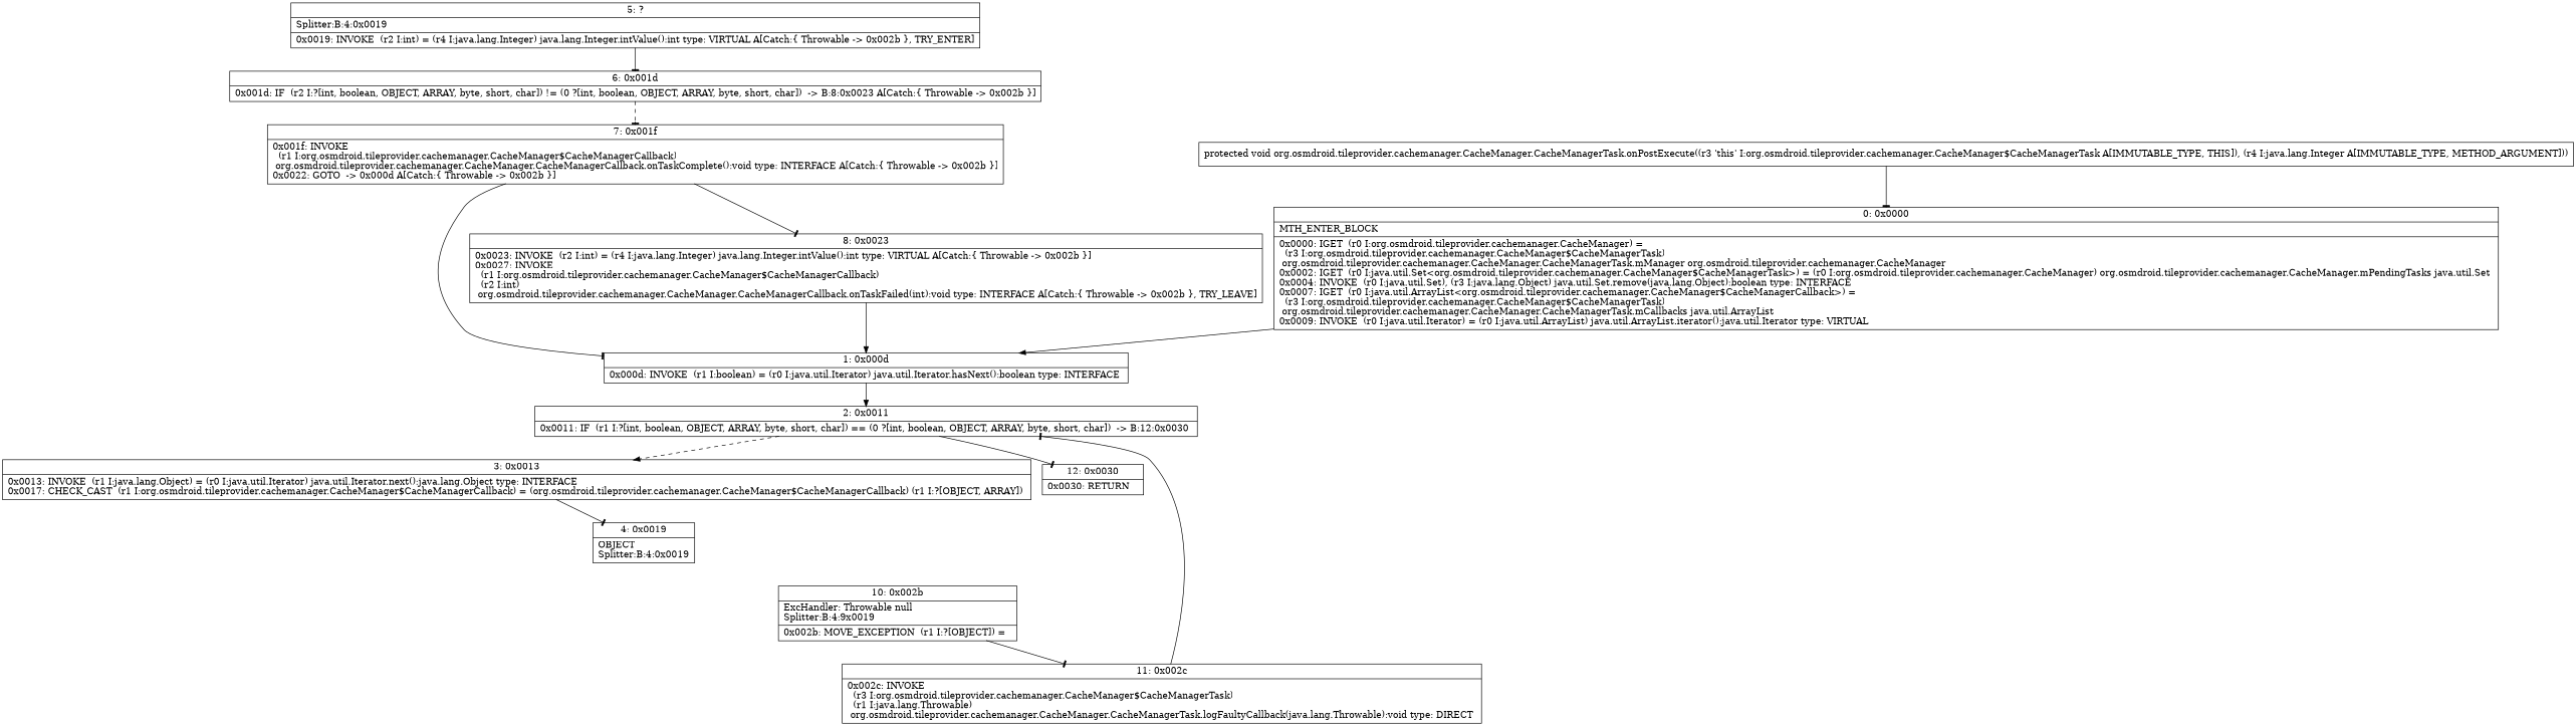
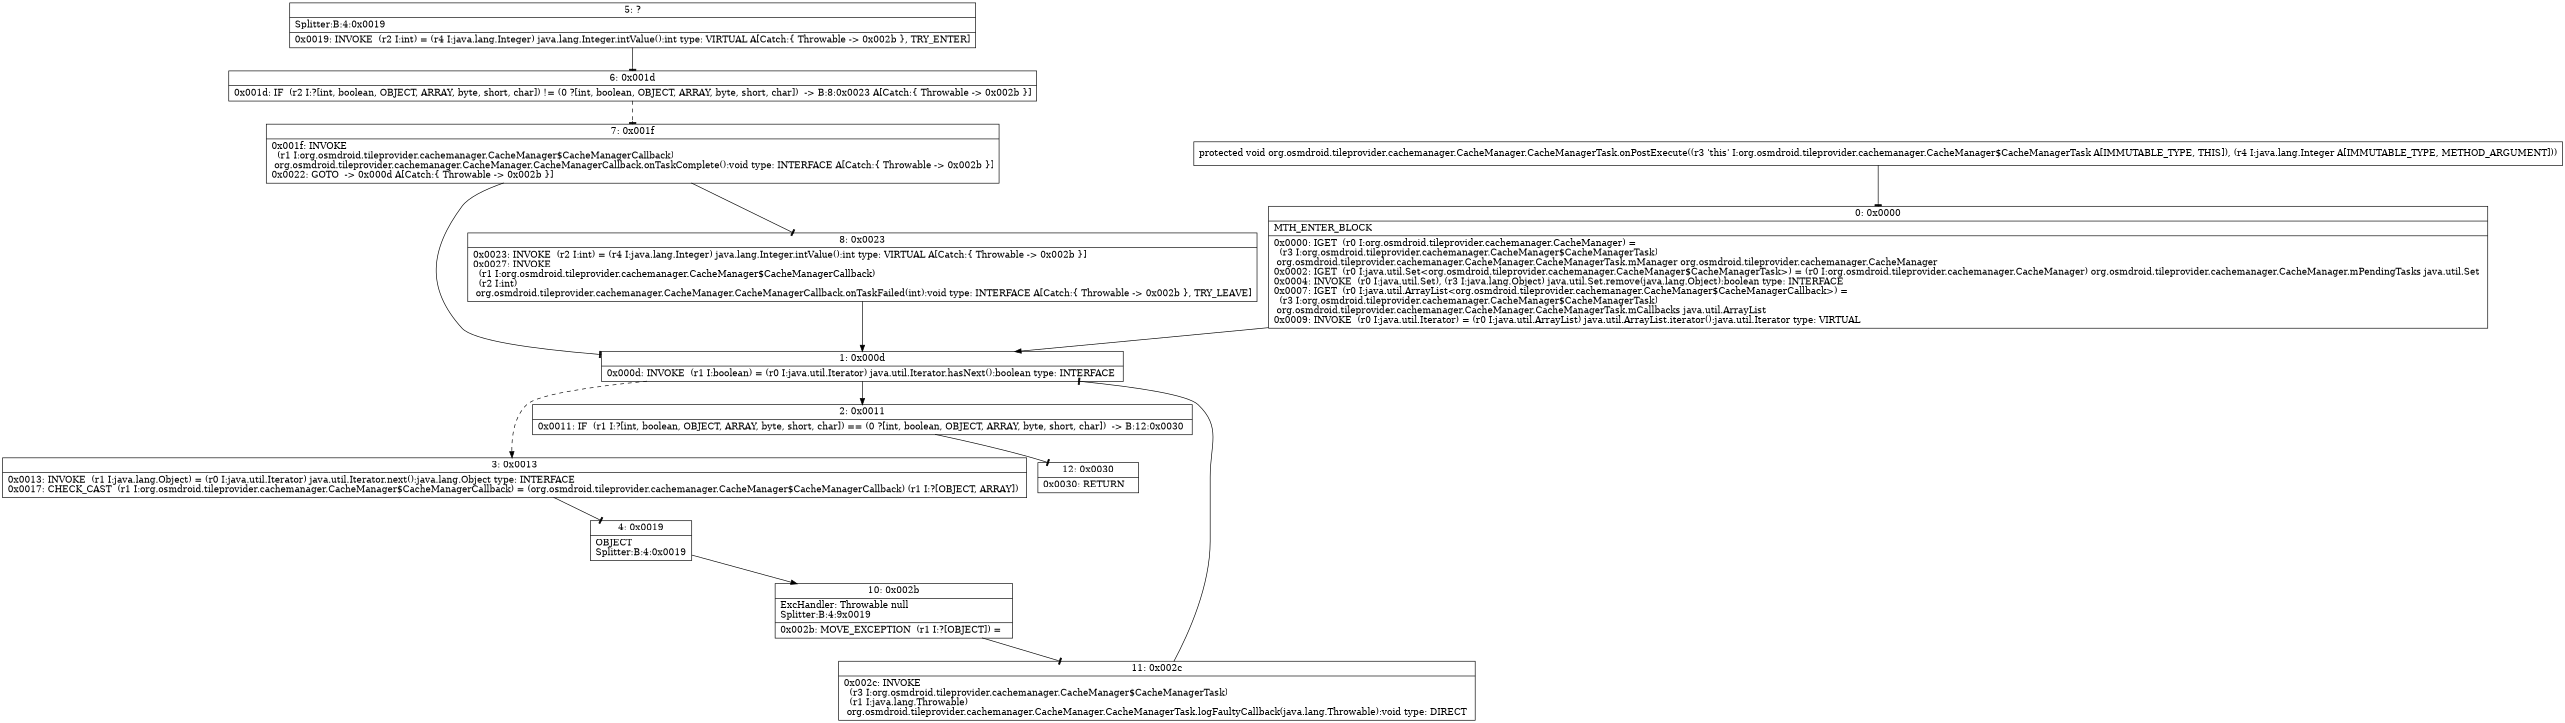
  digraph {
    node [shape=record]
    edge [arrowhead=tee]
    n1 [label="{0\:\ 0x0000|MTH_ENTER_BLOCK\l|0x0000: IGET  (r0 I:org.osmdroid.tileprovider.cachemanager.CacheManager) = \l  (r3 I:org.osmdroid.tileprovider.cachemanager.CacheManager$CacheManagerTask)\l org.osmdroid.tileprovider.cachemanager.CacheManager.CacheManagerTask.mManager org.osmdroid.tileprovider.cachemanager.CacheManager \l0x0002: IGET  (r0 I:java.util.Set\<org.osmdroid.tileprovider.cachemanager.CacheManager$CacheManagerTask\>) = (r0 I:org.osmdroid.tileprovider.cachemanager.CacheManager) org.osmdroid.tileprovider.cachemanager.CacheManager.mPendingTasks java.util.Set \l0x0004: INVOKE  (r0 I:java.util.Set), (r3 I:java.lang.Object) java.util.Set.remove(java.lang.Object):boolean type: INTERFACE \l0x0007: IGET  (r0 I:java.util.ArrayList\<org.osmdroid.tileprovider.cachemanager.CacheManager$CacheManagerCallback\>) = \l  (r3 I:org.osmdroid.tileprovider.cachemanager.CacheManager$CacheManagerTask)\l org.osmdroid.tileprovider.cachemanager.CacheManager.CacheManagerTask.mCallbacks java.util.ArrayList \l0x0009: INVOKE  (r0 I:java.util.Iterator) = (r0 I:java.util.ArrayList) java.util.ArrayList.iterator():java.util.Iterator type: VIRTUAL \l}"]
    n2 [label="{1\:\ 0x000d|0x000d: INVOKE  (r1 I:boolean) = (r0 I:java.util.Iterator) java.util.Iterator.hasNext():boolean type: INTERFACE \l}"]
    n3 [label="{2\:\ 0x0011|0x0011: IF  (r1 I:?[int, boolean, OBJECT, ARRAY, byte, short, char]) == (0 ?[int, boolean, OBJECT, ARRAY, byte, short, char])  \-\> B:12:0x0030 \l}"]
    n4 [label="{3\:\ 0x0013|0x0013: INVOKE  (r1 I:java.lang.Object) = (r0 I:java.util.Iterator) java.util.Iterator.next():java.lang.Object type: INTERFACE \l0x0017: CHECK_CAST  (r1 I:org.osmdroid.tileprovider.cachemanager.CacheManager$CacheManagerCallback) = (org.osmdroid.tileprovider.cachemanager.CacheManager$CacheManagerCallback) (r1 I:?[OBJECT, ARRAY]) \l}"]
    n5 [label="{12\:\ 0x0030|0x0030: RETURN   \l}"]
    n6 [label="{4\:\ 0x0019|OBJECT\lSplitter:B:4:0x0019\l}"]
    n7 [label="{10\:\ 0x002b|ExcHandler: Throwable null\lSplitter:B:4:9x0019\l|0x002b: MOVE_EXCEPTION  (r1 I:?[OBJECT]) =  \l}"]
    n8 [label="{5\:\ ?|Splitter:B:4:0x0019\l|0x0019: INVOKE  (r2 I:int) = (r4 I:java.lang.Integer) java.lang.Integer.intValue():int type: VIRTUAL A[Catch:\{ Throwable \-\> 0x002b \}, TRY_ENTER]\l}"]
    n9 [label="{6\:\ 0x001d|0x001d: IF  (r2 I:?[int, boolean, OBJECT, ARRAY, byte, short, char]) != (0 ?[int, boolean, OBJECT, ARRAY, byte, short, char])  \-\> B:8:0x0023 A[Catch:\{ Throwable \-\> 0x002b \}]\l}"]
    n10 [label="{11\:\ 0x002c|0x002c: INVOKE  \l  (r3 I:org.osmdroid.tileprovider.cachemanager.CacheManager$CacheManagerTask)\l  (r1 I:java.lang.Throwable)\l org.osmdroid.tileprovider.cachemanager.CacheManager.CacheManagerTask.logFaultyCallback(java.lang.Throwable):void type: DIRECT \l}"]
    n11 [label="{7\:\ 0x001f|0x001f: INVOKE  \l  (r1 I:org.osmdroid.tileprovider.cachemanager.CacheManager$CacheManagerCallback)\l org.osmdroid.tileprovider.cachemanager.CacheManager.CacheManagerCallback.onTaskComplete():void type: INTERFACE A[Catch:\{ Throwable \-\> 0x002b \}]\l0x0022: GOTO  \-\> 0x000d A[Catch:\{ Throwable \-\> 0x002b \}]\l}"]
    n12 [label="{8\:\ 0x0023|0x0023: INVOKE  (r2 I:int) = (r4 I:java.lang.Integer) java.lang.Integer.intValue():int type: VIRTUAL A[Catch:\{ Throwable \-\> 0x002b \}]\l0x0027: INVOKE  \l  (r1 I:org.osmdroid.tileprovider.cachemanager.CacheManager$CacheManagerCallback)\l  (r2 I:int)\l org.osmdroid.tileprovider.cachemanager.CacheManager.CacheManagerCallback.onTaskFailed(int):void type: INTERFACE A[Catch:\{ Throwable \-\> 0x002b \}, TRY_LEAVE]\l}"]
    n13 [label="{protected void org.osmdroid.tileprovider.cachemanager.CacheManager.CacheManagerTask.onPostExecute((r3 'this' I:org.osmdroid.tileprovider.cachemanager.CacheManager$CacheManagerTask A[IMMUTABLE_TYPE, THIS]), (r4 I:java.lang.Integer A[IMMUTABLE_TYPE, METHOD_ARGUMENT])) }"]
    n1 -> n2 [arrowhead=normal]
    n2 -> n3 [arrowhead=normal]
-   n3 -> n4 [arrowhead=normal style=dashed]
+   n2 -> n4 [arrowhead=normal style=dashed]
    n3 -> n5
    n4 -> n6
+   n6 -> n7 [arrowhead=normal]
    n7 -> n10
    n8 -> n9
    n9 -> n11 [style=dashed]
-   n10 -> n3
+   n10 -> n2
    n11 -> n2
    n11 -> n12
    n12 -> n2 [arrowhead=normal]
    n13 -> n1
  }
